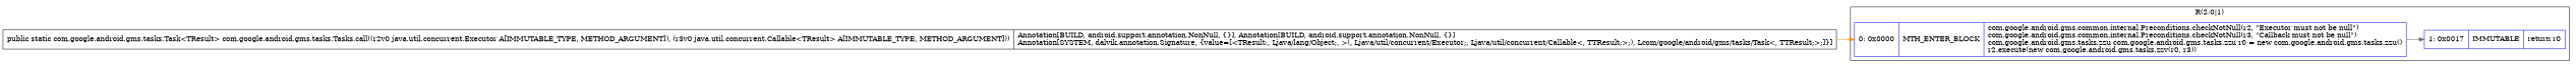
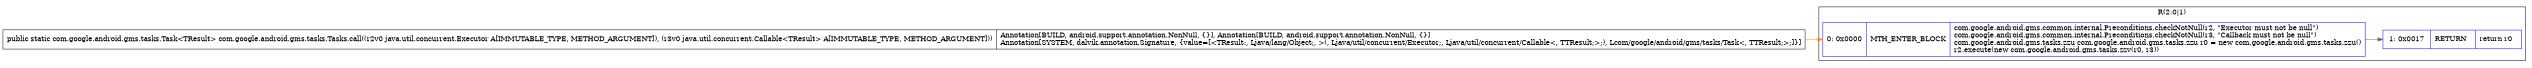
  digraph {
    rankdir=LR
    node [color=blue shape=record]
    n1 [label="{0\:\ 0x0000|MTH_ENTER_BLOCK\l|com.google.android.gms.common.internal.Preconditions.checkNotNull(r2, \"Executor must not be null\")\lcom.google.android.gms.common.internal.Preconditions.checkNotNull(r3, \"Callback must not be null\")\lcom.google.android.gms.tasks.zzu com.google.android.gms.tasks.zzu r0 = new com.google.android.gms.tasks.zzu()\lr2.execute(new com.google.android.gms.tasks.zzv(r0, r3))\l}"]
-   n2 [label="{1\:\ 0x0017|IMMUTABLE\l|return r0\l}"]
+   n2 [label="{1\:\ 0x0017|RETURN\l|return r0\l}"]
    n3 [label="{public static com.google.android.gms.tasks.Task\<TResult\> com.google.android.gms.tasks.Tasks.call((r2v0 java.util.concurrent.Executor A[IMMUTABLE_TYPE, METHOD_ARGUMENT]), (r3v0 java.util.concurrent.Callable\<TResult\> A[IMMUTABLE_TYPE, METHOD_ARGUMENT]))  | Annotation[BUILD, android.support.annotation.NonNull, \{\}], Annotation[BUILD, android.support.annotation.NonNull, \{\}]\lAnnotation[SYSTEM, dalvik.annotation.Signature, \{value=[\<TResult:, Ljava\/lang\/Object;, \>(, Ljava\/util\/concurrent\/Executor;, Ljava\/util\/concurrent\/Callable\<, TTResult;\>;), Lcom\/google\/android\/gms\/tasks\/Task\<, TTResult;\>;]\}]\l}" color=""]
    subgraph cluster_1 {
      label="R(2:0|1)"
      n1
      n2
    }
    n1 -> n2 [color=gray40]
    n3 -> n1 [color=darkorange]
  }
